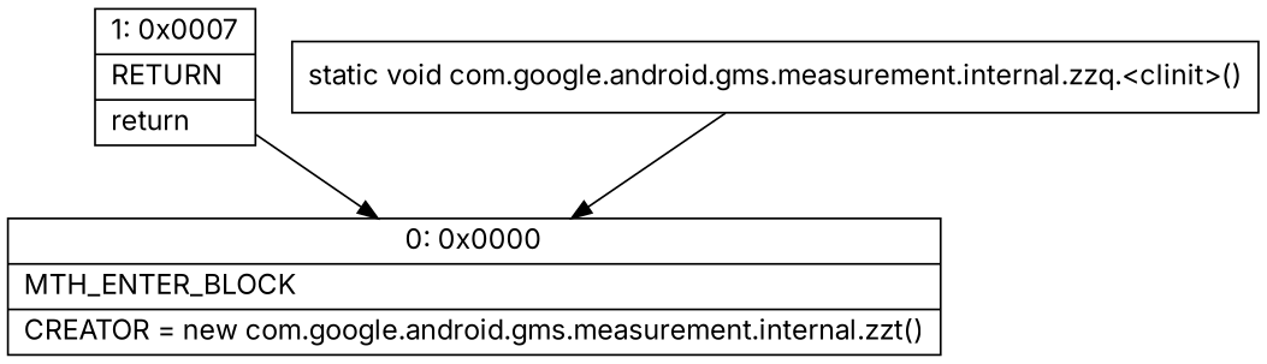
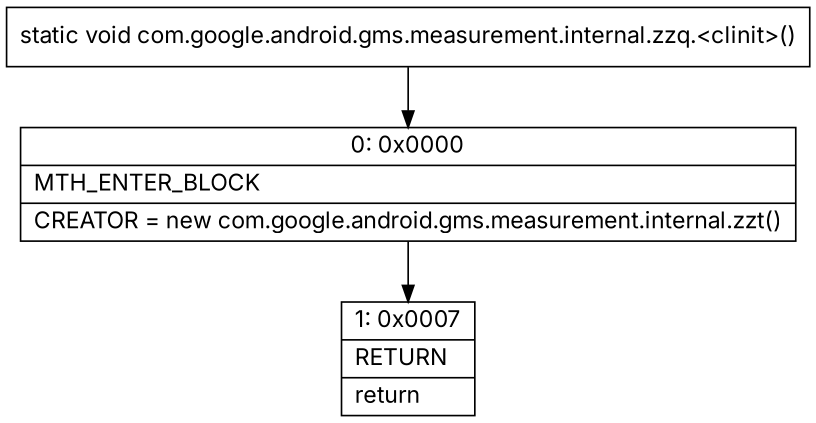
  digraph {
    fontname=Inter
    node [shape=record fontname=Inter]
    edge [fontname=Inter]
    n1 [label="{0\:\ 0x0000|MTH_ENTER_BLOCK\l|CREATOR = new com.google.android.gms.measurement.internal.zzt()\l}"]
    n2 [label="{1\:\ 0x0007|RETURN\l|return\l}"]
    n3 [label="{static void com.google.android.gms.measurement.internal.zzq.\<clinit\>() }"]
-   n2 -> n1
+   n1 -> n2
    n3 -> n1
  }
